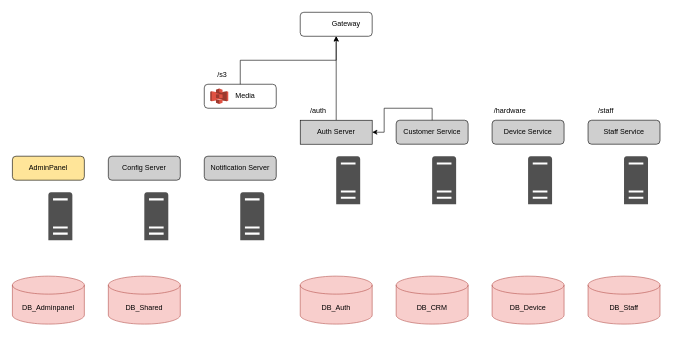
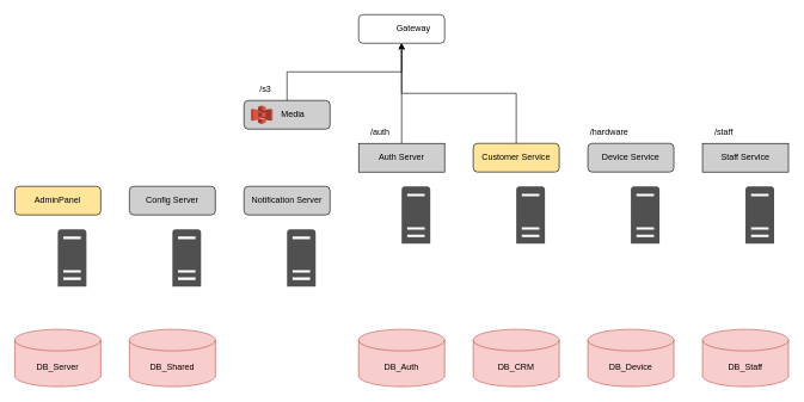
  <mxCell id="0" />
  <mxCell id="1" parent="0" />
  <mxCell id="2" value="" style="group" parent="1" vertex="1" connectable="0"><mxGeometry x="180" y="440" width="120" height="100" as="geometry" /></mxCell>
  <mxCell id="3" value="DB_Shared" style="shape=cylinder3;whiteSpace=wrap;html=1;boundedLbl=1;backgroundOutline=1;size=15;fillColor=#f8cecc;strokeColor=#b85450;" parent="2" vertex="1"><mxGeometry y="20" width="120" height="80" as="geometry" /></mxCell>
  <mxCell id="4" value="" style="shape=image;verticalLabelPosition=bottom;labelBackgroundColor=default;verticalAlign=top;aspect=fixed;imageAspect=0;image=https://static-00.iconduck.com/assets.00/mysql-original-wordmark-icon-2048x1064-jfbaqrzh.png;container=0;" parent="2" vertex="1"><mxGeometry x="21.48" width="77.04" height="40" as="geometry" /></mxCell>
  <mxCell id="5" value="" style="group;fillColor=#FFFFFF;" parent="1" vertex="1" connectable="0"><mxGeometry x="340" y="140" width="120" height="40" as="geometry" /></mxCell>
- <mxCell id="6" value="&amp;nbsp; &amp;nbsp; &amp;nbsp;Media" style="rounded=1;whiteSpace=wrap;html=1;fillColor=#FFFFFF;" parent="5" vertex="1"><mxGeometry width="120" height="40" as="geometry" /></mxCell>
+ <mxCell id="6" value="&amp;nbsp; &amp;nbsp; &amp;nbsp;Media" style="rounded=1;whiteSpace=wrap;html=1;fillColor=#cfcfcf;" parent="5" vertex="1"><mxGeometry width="120" height="40" as="geometry" /></mxCell>
  <mxCell id="7" value="" style="outlineConnect=0;dashed=0;verticalLabelPosition=bottom;verticalAlign=top;align=center;html=1;shape=mxgraph.aws3.s3;fillColor=#E05243;gradientColor=none;" vertex="1" parent="5"><mxGeometry x="10" y="7" width="30" height="26" as="geometry" /></mxCell>
  <mxCell id="8" value="" style="group" parent="1" vertex="1" connectable="0"><mxGeometry x="180" y="260" width="120" height="140" as="geometry" /></mxCell>
  <mxCell id="9" value="Config Server" style="rounded=1;whiteSpace=wrap;html=1;container=0;fillColor=#CFCFCF;" parent="8" vertex="1"><mxGeometry width="120" height="40" as="geometry" /></mxCell>
  <mxCell id="10" value="" style="sketch=0;pointerEvents=1;shadow=0;dashed=0;html=1;strokeColor=none;fillColor=#505050;labelPosition=center;verticalLabelPosition=bottom;verticalAlign=top;outlineConnect=0;align=center;shape=mxgraph.office.servers.server_generic;container=0;" parent="8" vertex="1"><mxGeometry x="60" y="60" width="40" height="80" as="geometry" /></mxCell>
  <mxCell id="11" value="" style="shape=image;html=1;verticalAlign=top;verticalLabelPosition=bottom;labelBackgroundColor=#ffffff;imageAspect=0;aspect=fixed;image=https://cdn4.iconfinder.com/data/icons/logos-3/568/php-logo-128.png;container=0;" parent="8" vertex="1"><mxGeometry x="21.88" y="70" width="30" height="30" as="geometry" /></mxCell>
  <mxCell id="12" value="" style="shape=image;html=1;verticalAlign=top;verticalLabelPosition=bottom;labelBackgroundColor=#ffffff;imageAspect=0;aspect=fixed;image=https://cdn3.iconfinder.com/data/icons/popular-services-brands/512/laravel-128.png;container=0;" parent="8" vertex="1"><mxGeometry x="21.88" y="100" width="30" height="30" as="geometry" /></mxCell>
  <mxCell id="13" value="" style="group" parent="1" vertex="1" connectable="0"><mxGeometry x="500" y="20" width="120" height="40" as="geometry" /></mxCell>
  <mxCell id="14" value="" style="group" parent="13" vertex="1" connectable="0"><mxGeometry width="120" height="40" as="geometry" /></mxCell>
  <mxCell id="15" value="&amp;nbsp; &amp;nbsp; &amp;nbsp; &amp;nbsp; &amp;nbsp; Gateway" style="rounded=1;whiteSpace=wrap;html=1;" parent="14" vertex="1"><mxGeometry width="120" height="40" as="geometry" /></mxCell>
  <mxCell id="16" value="" style="shape=image;verticalLabelPosition=bottom;labelBackgroundColor=default;verticalAlign=top;aspect=fixed;imageAspect=0;image=https://cdn-icons-png.flaticon.com/512/2164/2164832.png;" parent="14" vertex="1"><mxGeometry x="10" y="4.5" width="31" height="31" as="geometry" /></mxCell>
  <mxCell id="17" style="edgeStyle=orthogonalEdgeStyle;rounded=0;orthogonalLoop=1;jettySize=auto;html=1;exitX=0.5;exitY=0;exitDx=0;exitDy=0;entryX=0.5;entryY=1;entryDx=0;entryDy=0;" parent="1" source="64" target="15" edge="1"><mxGeometry relative="1" as="geometry" /></mxCell>
  <mxCell id="18" value="" style="group" vertex="1" connectable="0" parent="1"><mxGeometry x="340" y="260" width="120" height="160" as="geometry" /></mxCell>
  <mxCell id="19" value="" style="group" parent="18" vertex="1" connectable="0"><mxGeometry width="120" height="140" as="geometry" /></mxCell>
  <mxCell id="20" value="Notification Server" style="rounded=1;whiteSpace=wrap;html=1;fillColor=#CFCFCF;" parent="19" vertex="1"><mxGeometry width="120" height="40" as="geometry" /></mxCell>
  <mxCell id="21" value="" style="group" parent="19" vertex="1" connectable="0"><mxGeometry x="10" y="60" width="100" height="80" as="geometry" /></mxCell>
  <mxCell id="22" value="" style="sketch=0;pointerEvents=1;shadow=0;dashed=0;html=1;strokeColor=none;fillColor=#505050;labelPosition=center;verticalLabelPosition=bottom;verticalAlign=top;outlineConnect=0;align=center;shape=mxgraph.office.servers.server_generic;" parent="21" vertex="1"><mxGeometry x="50" width="40" height="80" as="geometry" /></mxCell>
  <mxCell id="23" value="" style="shape=image;html=1;verticalAlign=top;verticalLabelPosition=bottom;labelBackgroundColor=#ffffff;imageAspect=0;aspect=fixed;image=https://cdn3.iconfinder.com/data/icons/popular-services-brands/512/laravel-128.png" parent="21" vertex="1"><mxGeometry x="11.88" y="44" width="30" height="30" as="geometry" /></mxCell>
  <mxCell id="24" value="" style="shape=image;html=1;verticalAlign=top;verticalLabelPosition=bottom;labelBackgroundColor=#ffffff;imageAspect=0;aspect=fixed;image=https://cdn4.iconfinder.com/data/icons/logos-3/568/php-logo-128.png" parent="21" vertex="1"><mxGeometry x="11.88" y="10" width="30" height="30" as="geometry" /></mxCell>
  <mxCell id="25" value="" style="shape=image;verticalLabelPosition=bottom;labelBackgroundColor=default;verticalAlign=top;aspect=fixed;imageAspect=0;image=https://static-00.iconduck.com/assets.00/sqlite-icon-2048x909-7nkrc3bm.png;" vertex="1" parent="18"><mxGeometry x="20" y="140" width="45.03" height="20" as="geometry" /></mxCell>
  <mxCell id="26" value="" style="group" parent="1" vertex="1" connectable="0"><mxGeometry x="500" y="440" width="120.0" height="100" as="geometry" /></mxCell>
  <mxCell id="27" value="DB_Auth" style="shape=cylinder3;whiteSpace=wrap;html=1;boundedLbl=1;backgroundOutline=1;size=15;fillColor=#f8cecc;strokeColor=#b85450;" parent="26" vertex="1"><mxGeometry y="20" width="120" height="80" as="geometry" /></mxCell>
  <mxCell id="28" value="" style="shape=image;verticalLabelPosition=bottom;labelBackgroundColor=default;verticalAlign=top;aspect=fixed;imageAspect=0;image=https://cdn-icons-png.flaticon.com/512/5968/5968364.png;" parent="26" vertex="1"><mxGeometry x="35" width="50" height="50" as="geometry" /></mxCell>
  <mxCell id="29" value="" style="group" parent="1" vertex="1" connectable="0"><mxGeometry x="660" y="200" width="120" height="140" as="geometry" /></mxCell>
- <mxCell id="30" value="Customer Service" style="rounded=1;whiteSpace=wrap;html=1;fillColor=#CFCFCF;" parent="29" vertex="1"><mxGeometry width="120" height="40" as="geometry" /></mxCell>
+ <mxCell id="30" value="Customer Service" style="rounded=1;whiteSpace=wrap;html=1;fillColor=#ffe599;" parent="29" vertex="1"><mxGeometry width="120" height="40" as="geometry" /></mxCell>
  <mxCell id="31" value="" style="group" parent="29" vertex="1" connectable="0"><mxGeometry x="10" y="60" width="100" height="80" as="geometry" /></mxCell>
  <mxCell id="32" value="" style="sketch=0;pointerEvents=1;shadow=0;dashed=0;html=1;strokeColor=none;fillColor=#505050;labelPosition=center;verticalLabelPosition=bottom;verticalAlign=top;outlineConnect=0;align=center;shape=mxgraph.office.servers.server_generic;" parent="31" vertex="1"><mxGeometry x="50" width="40" height="80" as="geometry" /></mxCell>
  <mxCell id="33" value="" style="shape=image;html=1;verticalAlign=top;verticalLabelPosition=bottom;labelBackgroundColor=#ffffff;imageAspect=0;aspect=fixed;image=https://cdn3.iconfinder.com/data/icons/popular-services-brands/512/laravel-128.png" parent="31" vertex="1"><mxGeometry x="11.88" y="44" width="30" height="30" as="geometry" /></mxCell>
  <mxCell id="34" value="" style="shape=image;html=1;verticalAlign=top;verticalLabelPosition=bottom;labelBackgroundColor=#ffffff;imageAspect=0;aspect=fixed;image=https://cdn4.iconfinder.com/data/icons/logos-3/568/php-logo-128.png" parent="31" vertex="1"><mxGeometry x="11.88" y="10" width="30" height="30" as="geometry" /></mxCell>
  <mxCell id="35" value="" style="group" parent="1" vertex="1" connectable="0"><mxGeometry x="660" y="440" width="120" height="100" as="geometry" /></mxCell>
  <mxCell id="36" value="DB_CRM" style="shape=cylinder3;whiteSpace=wrap;html=1;boundedLbl=1;backgroundOutline=1;size=15;fillColor=#f8cecc;strokeColor=#b85450;" parent="35" vertex="1"><mxGeometry y="20" width="120" height="80" as="geometry" /></mxCell>
  <mxCell id="37" value="" style="shape=image;verticalLabelPosition=bottom;labelBackgroundColor=default;verticalAlign=top;aspect=fixed;imageAspect=0;image=https://cdn4.iconfinder.com/data/icons/flat-brand-logo-2/512/oracle-512.png;" parent="35" vertex="1"><mxGeometry x="25" width="70" height="70" as="geometry" /></mxCell>
  <mxCell id="38" value="" style="group" parent="1" vertex="1" connectable="0"><mxGeometry x="820" y="200" width="120" height="140" as="geometry" /></mxCell>
  <mxCell id="39" value="Device Service" style="rounded=1;whiteSpace=wrap;html=1;fillColor=#CFCFCF;" parent="38" vertex="1"><mxGeometry width="120" height="40" as="geometry" /></mxCell>
  <mxCell id="40" value="" style="group" parent="38" vertex="1" connectable="0"><mxGeometry x="10" y="60" width="100" height="80" as="geometry" /></mxCell>
  <mxCell id="41" value="" style="sketch=0;pointerEvents=1;shadow=0;dashed=0;html=1;strokeColor=none;fillColor=#505050;labelPosition=center;verticalLabelPosition=bottom;verticalAlign=top;outlineConnect=0;align=center;shape=mxgraph.office.servers.server_generic;" parent="40" vertex="1"><mxGeometry x="50" width="40" height="80" as="geometry" /></mxCell>
  <mxCell id="42" value="" style="shape=image;html=1;verticalAlign=top;verticalLabelPosition=bottom;labelBackgroundColor=#ffffff;imageAspect=0;aspect=fixed;image=https://cdn3.iconfinder.com/data/icons/popular-services-brands/512/laravel-128.png" parent="40" vertex="1"><mxGeometry x="11.88" y="44" width="30" height="30" as="geometry" /></mxCell>
  <mxCell id="43" value="" style="shape=image;html=1;verticalAlign=top;verticalLabelPosition=bottom;labelBackgroundColor=#ffffff;imageAspect=0;aspect=fixed;image=https://cdn4.iconfinder.com/data/icons/logos-3/568/php-logo-128.png" parent="40" vertex="1"><mxGeometry x="11.88" y="10" width="30" height="30" as="geometry" /></mxCell>
  <mxCell id="44" value="" style="group" parent="1" vertex="1" connectable="0"><mxGeometry x="820" y="440" width="120" height="100" as="geometry" /></mxCell>
  <mxCell id="45" value="DB_Device" style="shape=cylinder3;whiteSpace=wrap;html=1;boundedLbl=1;backgroundOutline=1;size=15;fillColor=#f8cecc;strokeColor=#b85450;" parent="44" vertex="1"><mxGeometry y="20" width="120" height="80" as="geometry" /></mxCell>
  <mxCell id="46" value="" style="shape=image;verticalLabelPosition=bottom;labelBackgroundColor=default;verticalAlign=top;aspect=fixed;imageAspect=0;image=https://cdn-icons-png.flaticon.com/512/5968/5968342.png;" parent="44" vertex="1"><mxGeometry x="40" y="10" width="40" height="40" as="geometry" /></mxCell>
  <mxCell id="47" value="" style="group" parent="1" vertex="1" connectable="0"><mxGeometry x="980" y="200" width="120" height="140" as="geometry" /></mxCell>
  <mxCell id="48" value="" style="group" parent="47" vertex="1" connectable="0"><mxGeometry width="120" height="140" as="geometry" /></mxCell>
- <mxCell id="49" value="Staff Service" style="rounded=1;whiteSpace=wrap;html=1;fillColor=#CFCFCF;" parent="48" vertex="1"><mxGeometry width="120" height="40" as="geometry" /></mxCell>
+ <mxCell id="49" value="Staff Service" style="whiteSpace=wrap;html=1;fillColor=#CFCFCF;rounded=0;" parent="48" vertex="1"><mxGeometry width="120" height="40" as="geometry" /></mxCell>
  <mxCell id="50" value="" style="group" parent="48" vertex="1" connectable="0"><mxGeometry x="10" y="60" width="100" height="80" as="geometry" /></mxCell>
  <mxCell id="51" value="" style="sketch=0;pointerEvents=1;shadow=0;dashed=0;html=1;strokeColor=none;fillColor=#505050;labelPosition=center;verticalLabelPosition=bottom;verticalAlign=top;outlineConnect=0;align=center;shape=mxgraph.office.servers.server_generic;" parent="50" vertex="1"><mxGeometry x="50" width="40" height="80" as="geometry" /></mxCell>
  <mxCell id="52" value="" style="shape=image;html=1;verticalAlign=top;verticalLabelPosition=bottom;labelBackgroundColor=#ffffff;imageAspect=0;aspect=fixed;image=https://cdn3.iconfinder.com/data/icons/popular-services-brands/512/laravel-128.png" parent="50" vertex="1"><mxGeometry x="11.88" y="44" width="30" height="30" as="geometry" /></mxCell>
  <mxCell id="53" value="" style="shape=image;html=1;verticalAlign=top;verticalLabelPosition=bottom;labelBackgroundColor=#ffffff;imageAspect=0;aspect=fixed;image=https://cdn4.iconfinder.com/data/icons/logos-3/568/php-logo-128.png" parent="50" vertex="1"><mxGeometry x="11.88" y="10" width="30" height="30" as="geometry" /></mxCell>
  <mxCell id="54" value="" style="group" parent="1" vertex="1" connectable="0"><mxGeometry x="980" y="440" width="120" height="100" as="geometry" /></mxCell>
  <mxCell id="55" value="DB_Staff" style="shape=cylinder3;whiteSpace=wrap;html=1;boundedLbl=1;backgroundOutline=1;size=15;fillColor=#f8cecc;strokeColor=#b85450;" parent="54" vertex="1"><mxGeometry y="20" width="120" height="80" as="geometry" /></mxCell>
  <mxCell id="56" value="" style="shape=image;verticalLabelPosition=bottom;labelBackgroundColor=default;verticalAlign=top;aspect=fixed;imageAspect=0;image=https://cdn-icons-png.flaticon.com/512/5968/5968364.png;" parent="54" vertex="1"><mxGeometry x="35" width="50" height="50" as="geometry" /></mxCell>
  <mxCell id="57" value="" style="group" vertex="1" connectable="0" parent="1"><mxGeometry x="500" y="200" width="120" height="160" as="geometry" /></mxCell>
  <mxCell id="58" value="" style="group" parent="57" vertex="1" connectable="0"><mxGeometry width="120" height="140" as="geometry" /></mxCell>
  <mxCell id="59" value="" style="group" parent="58" vertex="1" connectable="0"><mxGeometry width="120" height="140" as="geometry" /></mxCell>
  <mxCell id="60" value="" style="group" parent="59" vertex="1" connectable="0"><mxGeometry x="10" y="60" width="100" height="80" as="geometry" /></mxCell>
  <mxCell id="61" value="" style="sketch=0;pointerEvents=1;shadow=0;dashed=0;html=1;strokeColor=none;fillColor=#505050;labelPosition=center;verticalLabelPosition=bottom;verticalAlign=top;outlineConnect=0;align=center;shape=mxgraph.office.servers.server_generic;" parent="60" vertex="1"><mxGeometry x="50" width="40" height="80" as="geometry" /></mxCell>
  <mxCell id="62" value="" style="shape=image;html=1;verticalAlign=top;verticalLabelPosition=bottom;labelBackgroundColor=#ffffff;imageAspect=0;aspect=fixed;image=https://cdn3.iconfinder.com/data/icons/popular-services-brands/512/laravel-128.png" parent="60" vertex="1"><mxGeometry x="11.88" y="44" width="30" height="30" as="geometry" /></mxCell>
  <mxCell id="63" value="" style="shape=image;html=1;verticalAlign=top;verticalLabelPosition=bottom;labelBackgroundColor=#ffffff;imageAspect=0;aspect=fixed;image=https://cdn4.iconfinder.com/data/icons/logos-3/568/php-logo-128.png" parent="60" vertex="1"><mxGeometry x="11.88" y="10" width="30" height="30" as="geometry" /></mxCell>
  <mxCell id="64" value="Auth Server" style="whiteSpace=wrap;html=1;fillColor=#CFCFCF;rounded=0;" parent="59" vertex="1"><mxGeometry width="120" height="40" as="geometry" /></mxCell>
  <mxCell id="65" value="" style="shape=image;verticalLabelPosition=bottom;labelBackgroundColor=default;verticalAlign=top;aspect=fixed;imageAspect=0;image=https://static-00.iconduck.com/assets.00/sqlite-icon-2048x909-7nkrc3bm.png;" vertex="1" parent="57"><mxGeometry x="19" y="140" width="45.03" height="20" as="geometry" /></mxCell>
- <mxCell id="66" style="edgeStyle=orthogonalEdgeStyle;rounded=0;orthogonalLoop=1;jettySize=auto;html=1;exitX=0.5;exitY=0;exitDx=0;exitDy=0;" edge="1" parent="1" source="30" target="64"><mxGeometry relative="1" as="geometry" /></mxCell>
+ <mxCell id="66" style="edgeStyle=orthogonalEdgeStyle;rounded=0;orthogonalLoop=1;jettySize=auto;html=1;exitX=0.5;exitY=0;exitDx=0;exitDy=0;entryX=0.5;entryY=1;entryDx=0;entryDy=0;" edge="1" parent="1" source="30" target="15"><mxGeometry relative="1" as="geometry" /></mxCell>
  <mxCell id="67" value="" style="group" parent="1" vertex="1" connectable="0"><mxGeometry x="20" y="440" width="120" height="100" as="geometry" /></mxCell>
- <mxCell id="68" value="DB_Adminpanel" style="shape=cylinder3;whiteSpace=wrap;html=1;boundedLbl=1;backgroundOutline=1;size=15;fillColor=#f8cecc;strokeColor=#b85450;" parent="67" vertex="1"><mxGeometry y="20" width="120" height="80" as="geometry" /></mxCell>
+ <mxCell id="68" value="DB_Server" style="shape=cylinder3;whiteSpace=wrap;html=1;boundedLbl=1;backgroundOutline=1;size=15;fillColor=#f8cecc;strokeColor=#b85450;" parent="67" vertex="1"><mxGeometry y="20" width="120" height="80" as="geometry" /></mxCell>
  <mxCell id="69" value="" style="shape=image;verticalLabelPosition=bottom;labelBackgroundColor=default;verticalAlign=top;aspect=fixed;imageAspect=0;image=https://static-00.iconduck.com/assets.00/mysql-original-wordmark-icon-2048x1064-jfbaqrzh.png;container=0;" parent="67" vertex="1"><mxGeometry x="21.48" width="77.04" height="40" as="geometry" /></mxCell>
  <mxCell id="70" value="" style="group" parent="1" vertex="1" connectable="0"><mxGeometry x="20" y="260" width="120" height="140" as="geometry" /></mxCell>
  <mxCell id="71" value="AdminPanel" style="rounded=1;whiteSpace=wrap;html=1;fillColor=#FFE599;" parent="70" vertex="1"><mxGeometry width="120" height="40" as="geometry" /></mxCell>
  <mxCell id="72" value="" style="group" parent="70" vertex="1" connectable="0"><mxGeometry x="10" y="60" width="100" height="80" as="geometry" /></mxCell>
  <mxCell id="73" value="" style="shape=image;html=1;verticalAlign=top;verticalLabelPosition=bottom;labelBackgroundColor=#ffffff;imageAspect=0;aspect=fixed;image=https://cdn4.iconfinder.com/data/icons/logos-3/568/php-logo-128.png" parent="72" vertex="1"><mxGeometry x="10" y="10" width="30" height="30" as="geometry" /></mxCell>
  <mxCell id="74" value="" style="shape=image;html=1;verticalAlign=top;verticalLabelPosition=bottom;labelBackgroundColor=#ffffff;imageAspect=0;aspect=fixed;image=https://cdn3.iconfinder.com/data/icons/popular-services-brands/512/laravel-128.png" parent="72" vertex="1"><mxGeometry x="10" y="40" width="30" height="30" as="geometry" /></mxCell>
  <mxCell id="75" value="" style="sketch=0;pointerEvents=1;shadow=0;dashed=0;html=1;strokeColor=none;fillColor=#505050;labelPosition=center;verticalLabelPosition=bottom;verticalAlign=top;outlineConnect=0;align=center;shape=mxgraph.office.servers.server_generic;" parent="72" vertex="1"><mxGeometry x="50" width="40" height="80" as="geometry" /></mxCell>
  <mxCell id="76" value="/auth" style="text;html=1;align=center;verticalAlign=middle;whiteSpace=wrap;rounded=0;" vertex="1" parent="1"><mxGeometry x="500" y="170" width="60" height="30" as="geometry" /></mxCell>
  <mxCell id="77" value="/hardware" style="text;html=1;align=center;verticalAlign=middle;whiteSpace=wrap;rounded=0;" vertex="1" parent="1"><mxGeometry x="820" y="170" width="60" height="30" as="geometry" /></mxCell>
  <mxCell id="78" value="/staff" style="text;html=1;align=center;verticalAlign=middle;whiteSpace=wrap;rounded=0;" vertex="1" parent="1"><mxGeometry x="980" y="170" width="60" height="30" as="geometry" /></mxCell>
  <mxCell id="79" style="edgeStyle=orthogonalEdgeStyle;rounded=0;orthogonalLoop=1;jettySize=auto;html=1;entryX=0.5;entryY=1;entryDx=0;entryDy=0;" edge="1" parent="1" source="6" target="15"><mxGeometry relative="1" as="geometry"><Array as="points"><mxPoint x="400" y="100" /><mxPoint x="560" y="100" /></Array></mxGeometry></mxCell>
  <mxCell id="80" value="/s3" style="text;html=1;align=center;verticalAlign=middle;whiteSpace=wrap;rounded=0;" vertex="1" parent="1"><mxGeometry x="340" y="110" width="60" height="30" as="geometry" /></mxCell>
